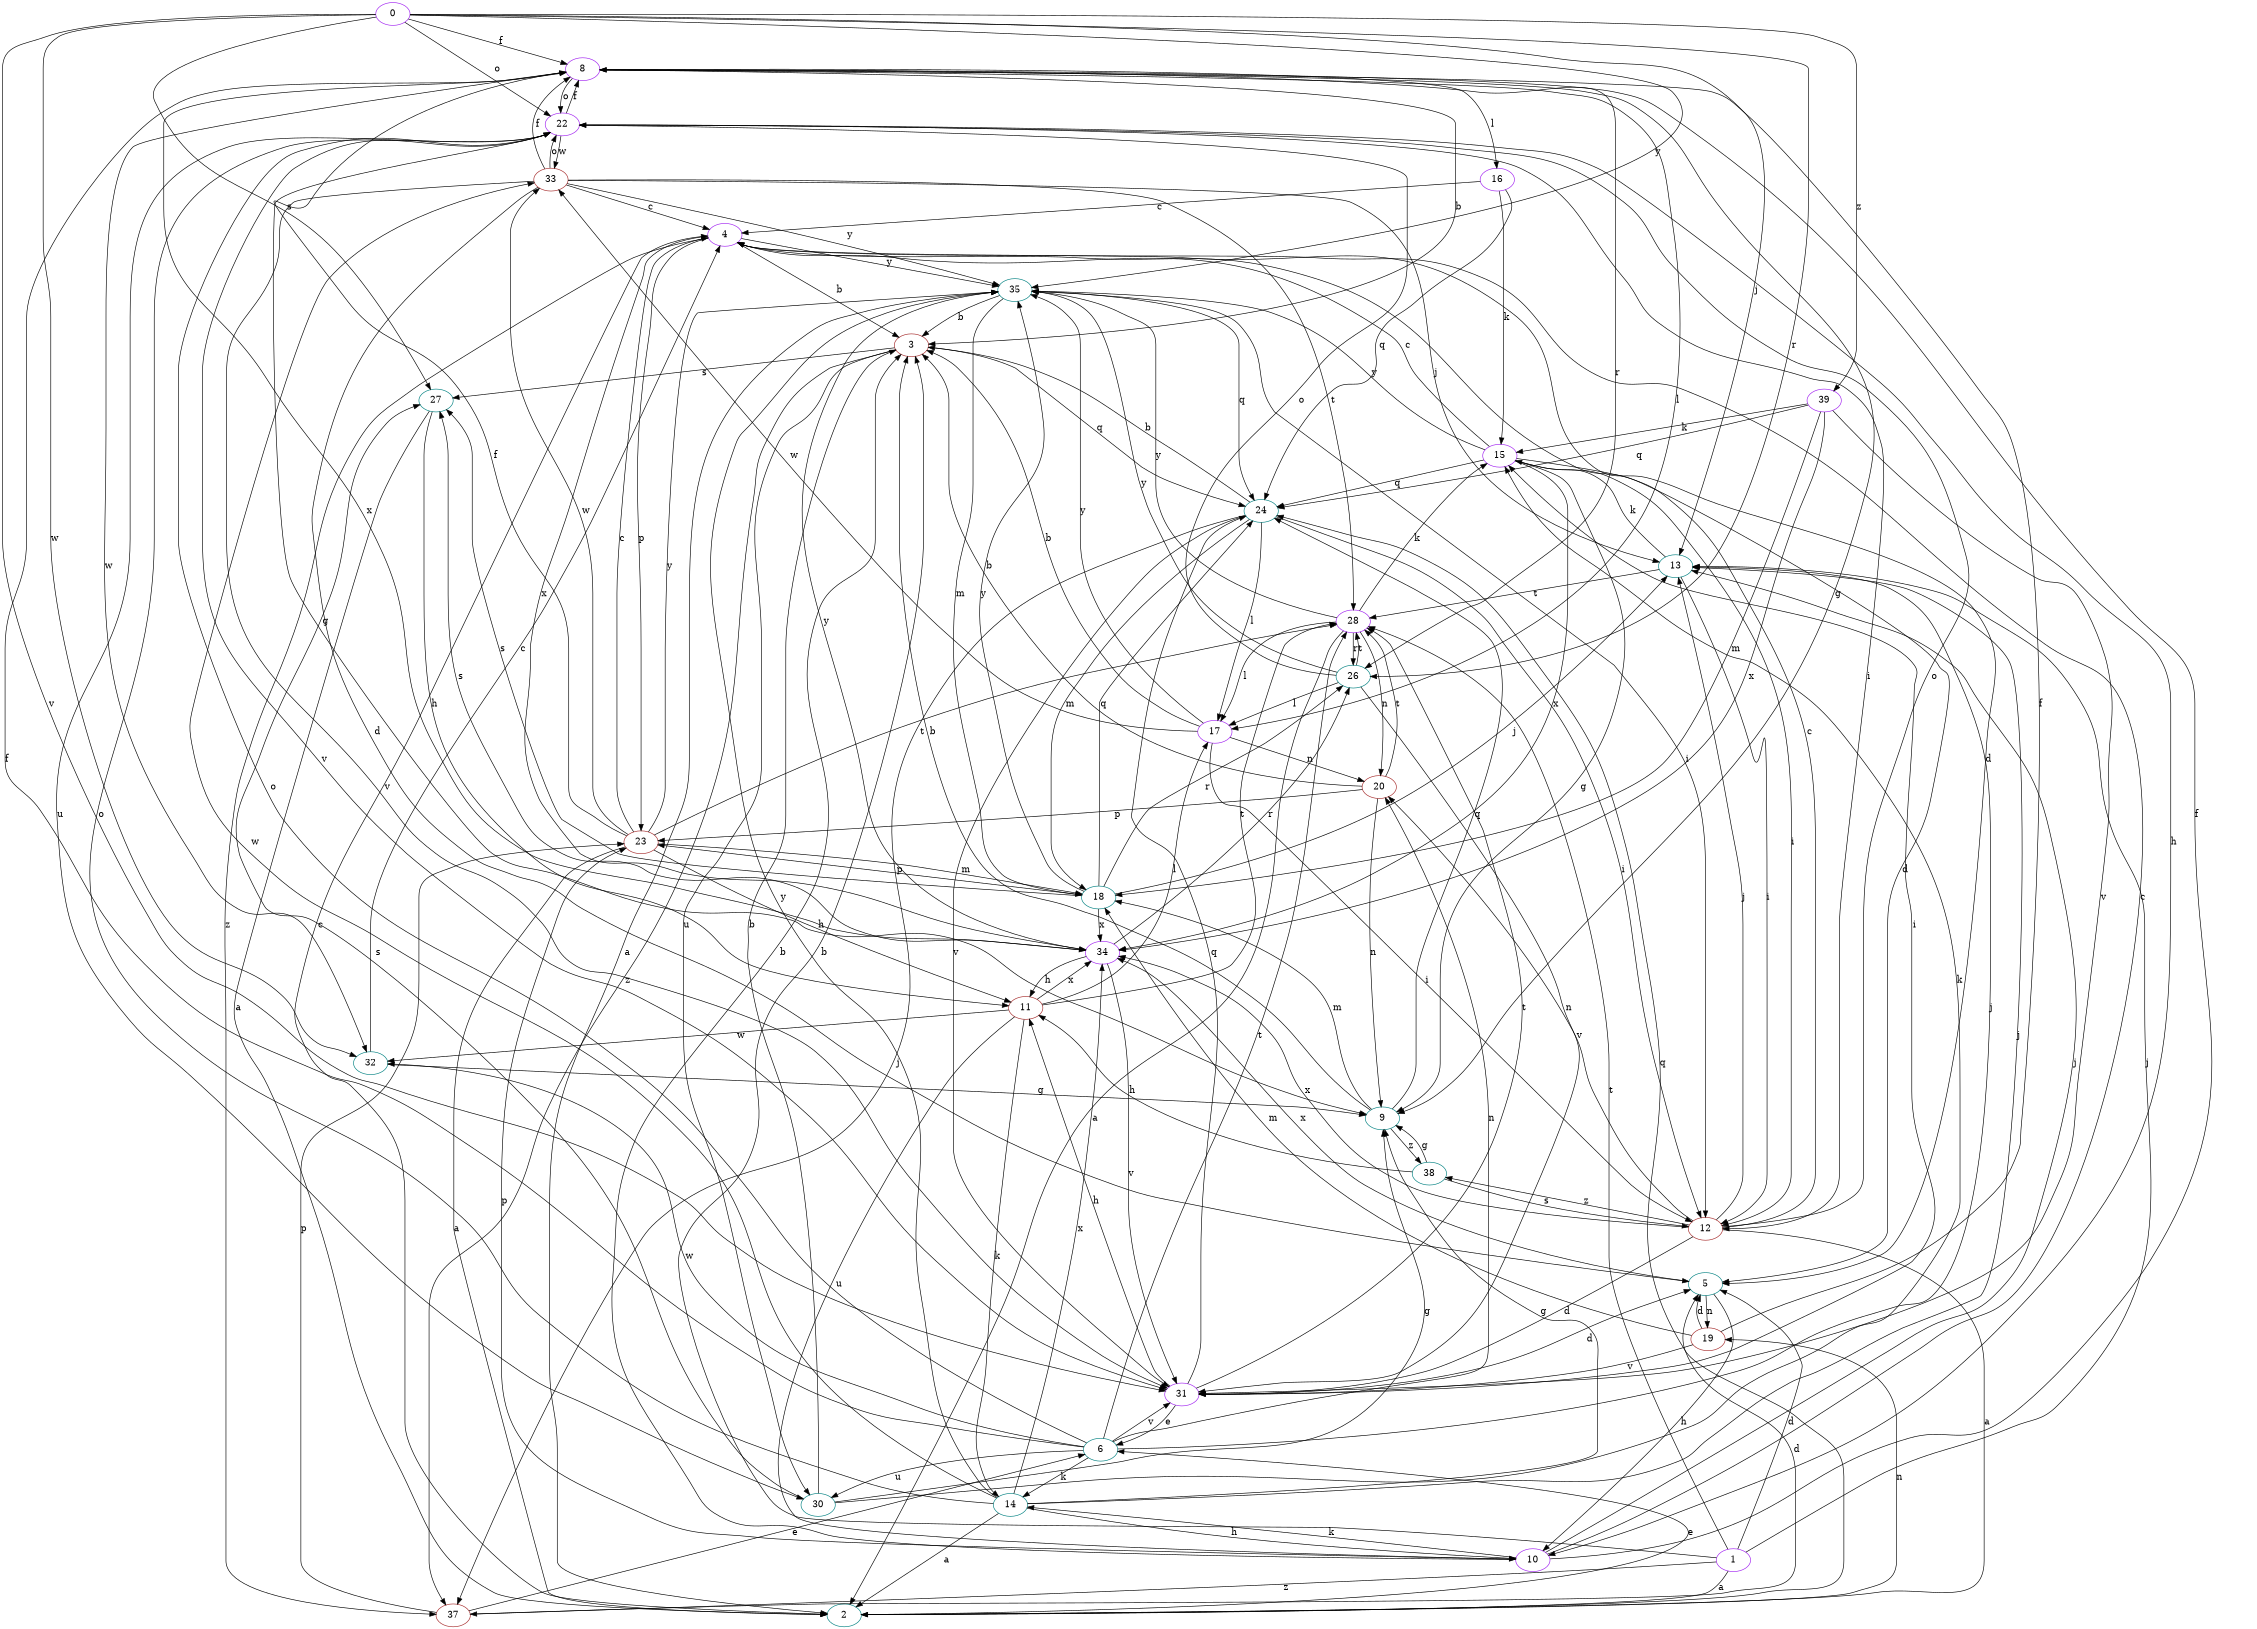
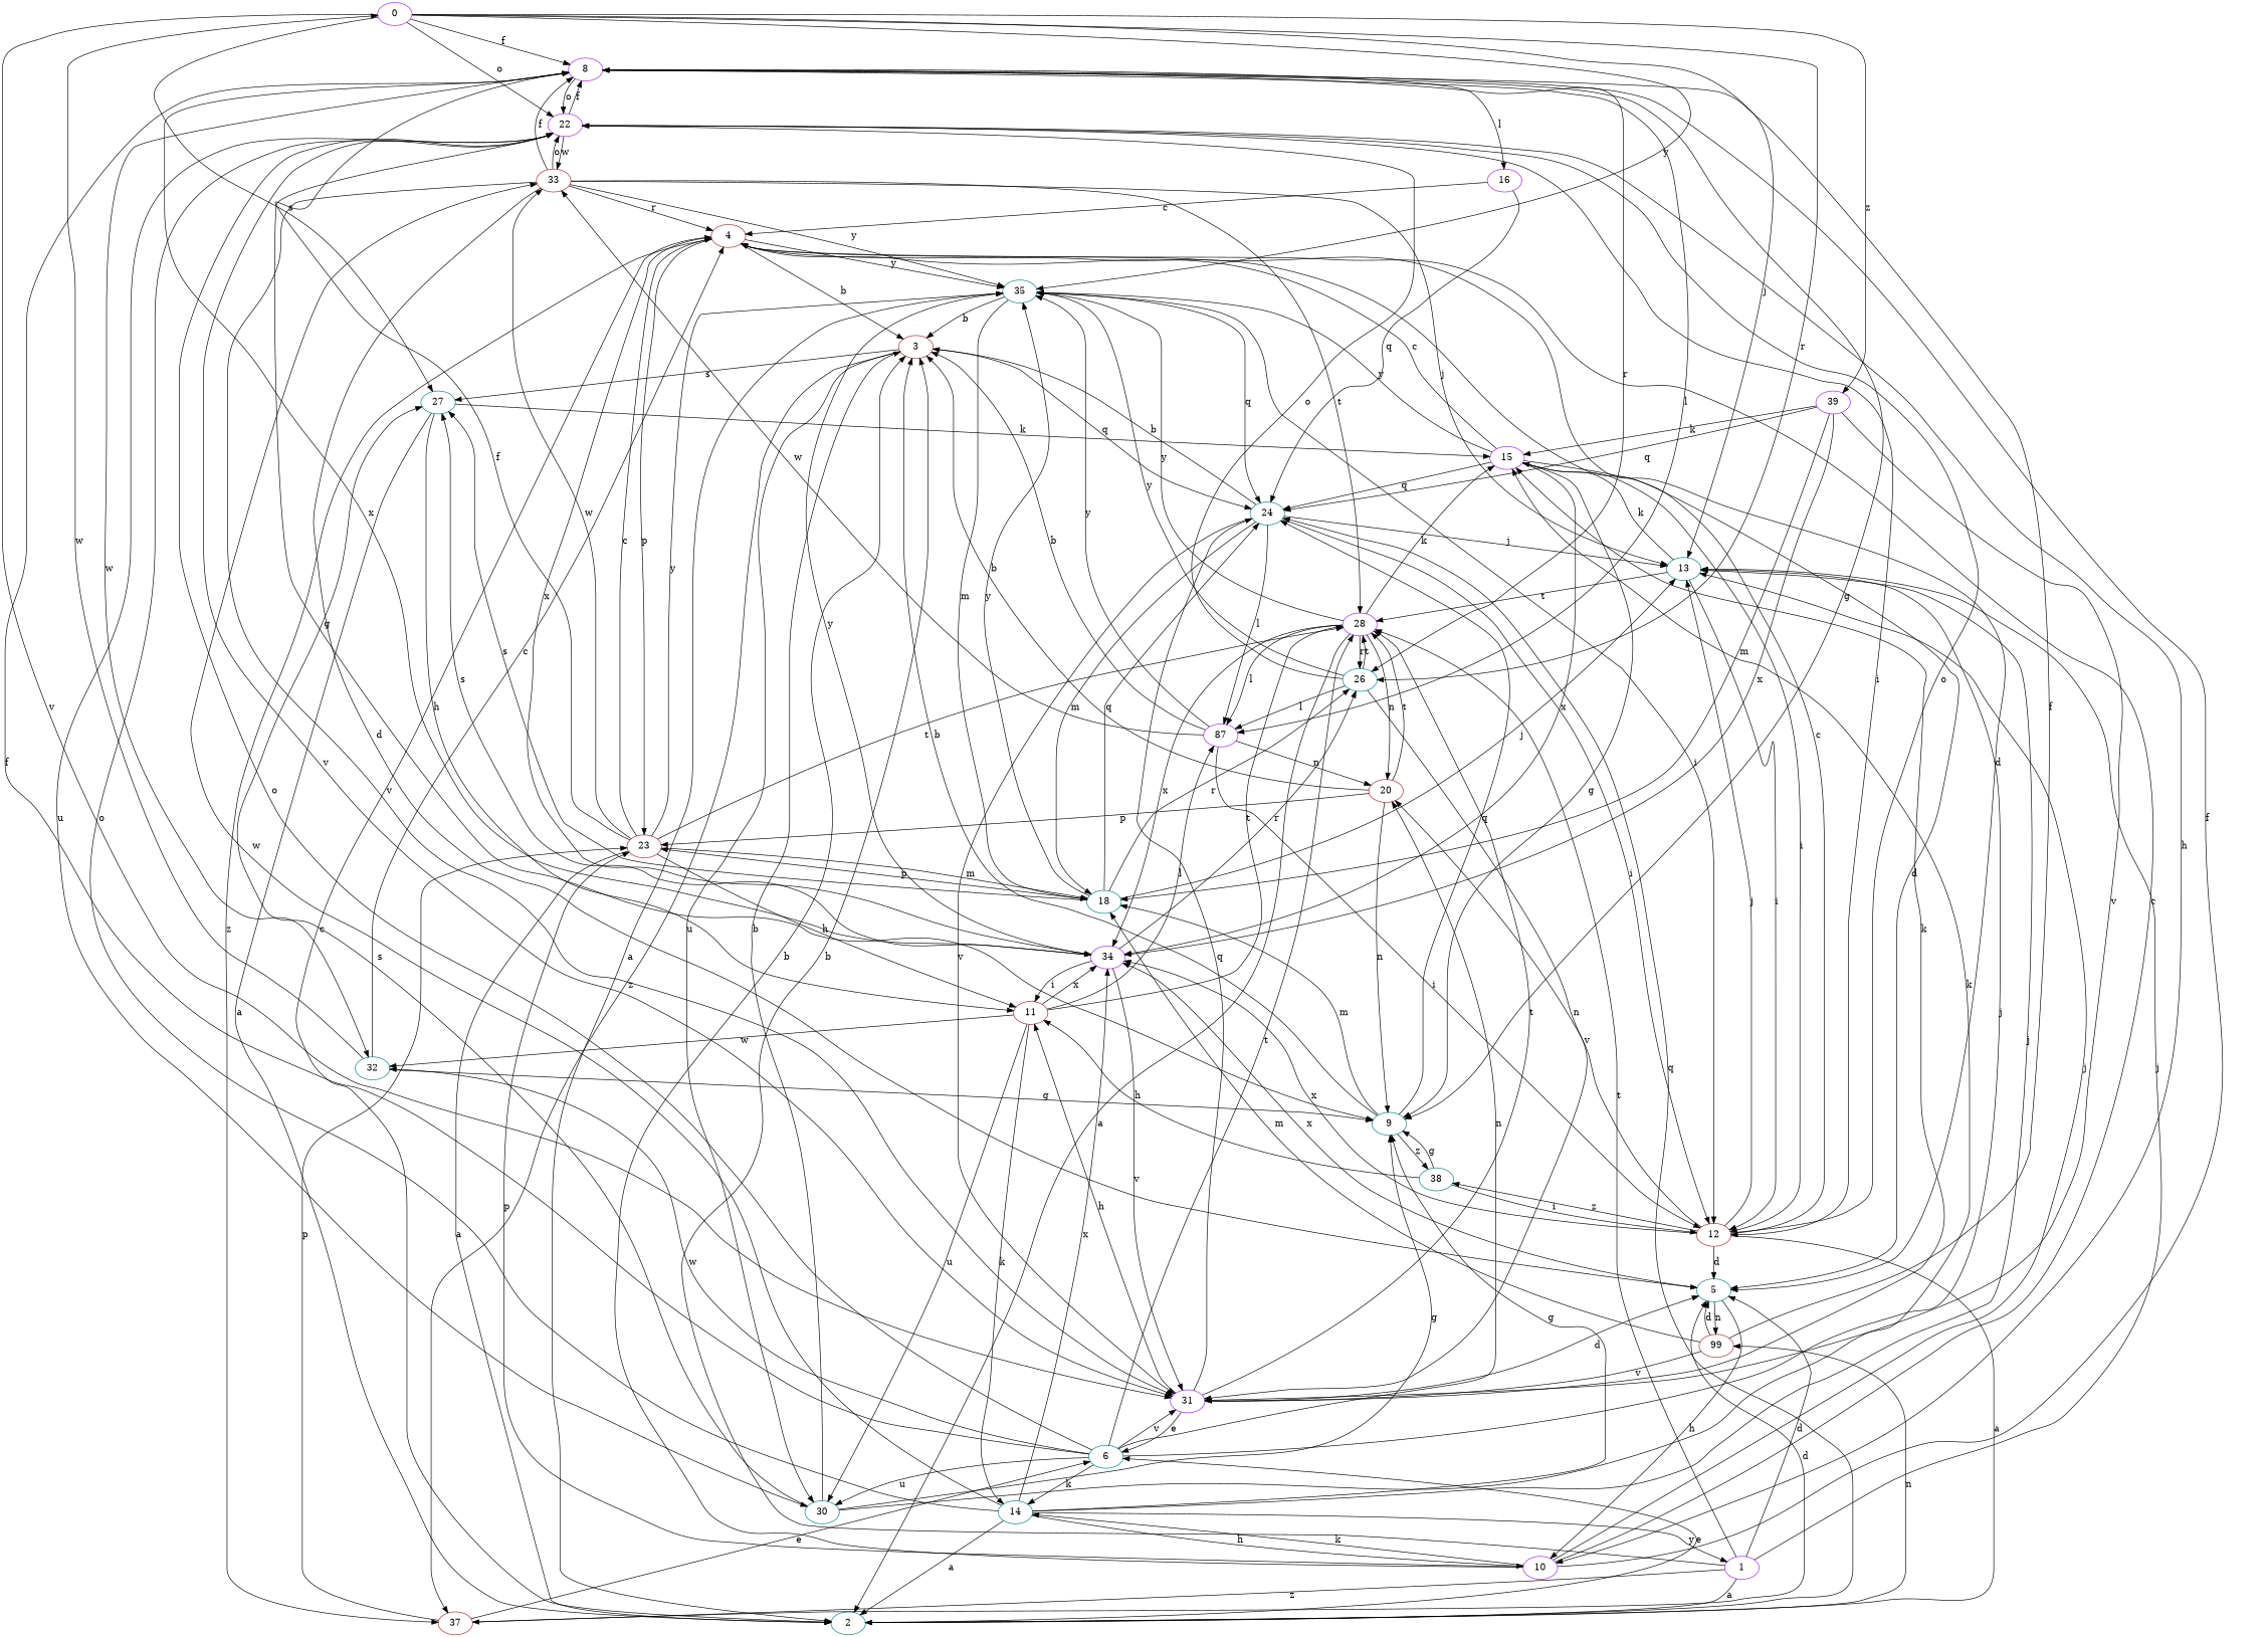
  strict digraph {
    node [color=teal]
    0 [color=purple]
    8 [color=purple]
    13
    22 [color=purple]
    26
    27
    31 [color=purple]
    32
    35
    n10 [color=purple label=39]
    3 [color=brown]
    34 [color=purple]
    9
    16 [color=purple]
-   17 [color=purple]
+   17 [color=purple label=87]
    28 [color=purple]
    12 [color=brown]
    15 [color=purple]
    30
    10 [color=purple]
    33 [color=brown]
    2
    11 [color=brown]
    5
    6
    24
-   4 [color=purple]
+   4 [color=brown]
    18
    1 [color=purple]
    37 [color=brown]
-   19 [color=brown]
+   19 [color=brown label=99]
    20 [color=brown]
    23 [color=brown]
    14
    38
    0 -> 8 [label=f]
    0 -> 13 [label=j]
    0 -> 22 [label=o]
    0 -> 26 [label=r]
    0 -> 27 [label=s]
    0 -> 31 [label=v]
-   0 -> 32 [label=w]
+   32 -> 0 [label=w]
    0 -> 35 [label=y]
    0 -> n10 [label=z]
    8 -> 22 [label=o]
    8 -> 26 [label=r]
    8 -> 32 [label=w]
-   8 -> 3 [label=b]
    8 -> 34 [label=x]
    8 -> 9 [label=g]
    8 -> 16 [label=l]
    8 -> 17 [label=l]
    13 -> 28 [label=t]
    13 -> 12 [label=i]
    13 -> 15 [label=k]
    22 -> 8 [label=f]
    22 -> 31 [label=v]
    22 -> 9 [label=g]
    22 -> 12 [label=i]
    22 -> 30 [label=u]
    22 -> 10 [label=h]
    22 -> 33 [label=w]
    26 -> 22 [label=o]
    26 -> 31 [label=v]
    26 -> 35 [label=y]
    26 -> 17 [label=l]
    26 -> 28 [label=t]
    27 -> 2 [label=a]
    27 -> 11 [label=h]
    31 -> 28 [label=t]
-   31 -> 15 [label=i]
+   31 -> 15 [label=k]
    31 -> 11 [label=h]
    31 -> 5 [label=d]
    31 -> 6 [label=e]
    31 -> 24 [label=q]
    32 -> 9 [label=g]
    32 -> 4 [label=c]
    35 -> 3 [label=b]
    35 -> 12 [label=i]
    35 -> 2 [label=a]
    35 -> 24 [label=q]
    35 -> 18 [label=m]
    n10 -> 31 [label=v]
    n10 -> 34 [label=x]
    n10 -> 15 [label=k]
    n10 -> 24 [label=q]
    n10 -> 18 [label=m]
    3 -> 27 [label=s]
    3 -> 30 [label=u]
    3 -> 24 [label=q]
    3 -> 37 [label=z]
    34 -> 26 [label=r]
    34 -> 27 [label=s]
    34 -> 31 [label=v]
    34 -> 35 [label=y]
-   34 -> 11 [label=h]
+   34 -> 11 [label=i]
    9 -> 3 [label=b]
    9 -> 24 [label=q]
    9 -> 18 [label=m]
    9 -> 38 [label=z]
-   16 -> 15 [label=k]
+   27 -> 15 [label=k]
    16 -> 24 [label=q]
    16 -> 4 [label=c]
    17 -> 35 [label=y]
    17 -> 3 [label=b]
    17 -> 12 [label=i]
    17 -> 33 [label=w]
    17 -> 20 [label=n]
    28 -> 26 [label=r]
    28 -> 35 [label=y]
-   18 -> 34 [label=x]
+   28 -> 34 [label=x]
    28 -> 17 [label=l]
    28 -> 15 [label=k]
    28 -> 2 [label=a]
    28 -> 20 [label=n]
    12 -> 13 [label=j]
    12 -> 22 [label=o]
    12 -> 34 [label=x]
    12 -> 2 [label=a]
-   12 -> 31 [label=d]
+   12 -> 5 [label=d]
    12 -> 4 [label=c]
    12 -> 20 [label=n]
    12 -> 38 [label=z]
    15 -> 35 [label=y]
    15 -> 34 [label=x]
    15 -> 9 [label=g]
    15 -> 12 [label=i]
    15 -> 5 [label=d]
    15 -> 24 [label=q]
    15 -> 4 [label=c]
    30 -> 27 [label=s]
    30 -> 3 [label=b]
    30 -> 9 [label=g]
    30 -> 15 [label=k]
    10 -> 8 [label=f]
    10 -> 13 [label=j]
    10 -> 3 [label=b]
    10 -> 4 [label=c]
    10 -> 23 [label=p]
    10 -> 14 [label=k]
    33 -> 8 [label=f]
    33 -> 13 [label=j]
    33 -> 22 [label=o]
    33 -> 31 [label=v]
    33 -> 35 [label=y]
    33 -> 28 [label=t]
    33 -> 5 [label=d]
-   33 -> 4 [label=c]
+   33 -> 4 [label=r]
    2 -> 6 [label=e]
    2 -> 24 [label=q]
    2 -> 4 [label=c]
    2 -> 19 [label=n]
    11 -> 32 [label=w]
    11 -> 34 [label=x]
    11 -> 17 [label=l]
    11 -> 28 [label=t]
-   11 -> 10 [label=u]
+   11 -> 30 [label=u]
    11 -> 14 [label=k]
    5 -> 34 [label=x]
    5 -> 10 [label=h]
    5 -> 19 [label=n]
    6 -> 8 [label=f]
    6 -> 13 [label=j]
    6 -> 22 [label=o]
    6 -> 31 [label=v]
    6 -> 32 [label=w]
    6 -> 28 [label=t]
    6 -> 30 [label=u]
    6 -> 20 [label=n]
    6 -> 14 [label=k]
-   24 -> 37 [label=j]
+   24 -> 13 [label=j]
    24 -> 31 [label=v]
    24 -> 3 [label=b]
    24 -> 17 [label=l]
    24 -> 12 [label=i]
    24 -> 18 [label=m]
    4 -> 35 [label=y]
    4 -> 3 [label=b]
    4 -> 34 [label=x]
    4 -> 5 [label=d]
    4 -> 37 [label=z]
    4 -> 23 [label=p]
    18 -> 13 [label=j]
    18 -> 26 [label=r]
    18 -> 27 [label=s]
    18 -> 35 [label=y]
    18 -> 24 [label=q]
    18 -> 23 [label=p]
    1 -> 13 [label=j]
    1 -> 3 [label=b]
    1 -> 28 [label=t]
    1 -> 2 [label=a]
    1 -> 5 [label=d]
    1 -> 37 [label=z]
    37 -> 5 [label=d]
    37 -> 6 [label=e]
    37 -> 23 [label=p]
    19 -> 8 [label=f]
    19 -> 31 [label=v]
    19 -> 5 [label=d]
    19 -> 18 [label=m]
    20 -> 3 [label=b]
    20 -> 9 [label=n]
    20 -> 28 [label=t]
    20 -> 23 [label=p]
    23 -> 8 [label=f]
    23 -> 35 [label=y]
    23 -> 28 [label=t]
    23 -> 33 [label=w]
    23 -> 2 [label=a]
    23 -> 11 [label=h]
    23 -> 4 [label=c]
    23 -> 18 [label=m]
    14 -> 13 [label=j]
    14 -> 22 [label=o]
-   14 -> 35 [label=y]
+   14 -> 1 [label=y]
    14 -> 34 [label=x]
    14 -> 9 [label=g]
    14 -> 10 [label=h]
    14 -> 33 [label=w]
    14 -> 2 [label=a]
    38 -> 9 [label=g]
-   38 -> 12 [label=s]
+   38 -> 12 [label=i]
    38 -> 11 [label=h]
  }
